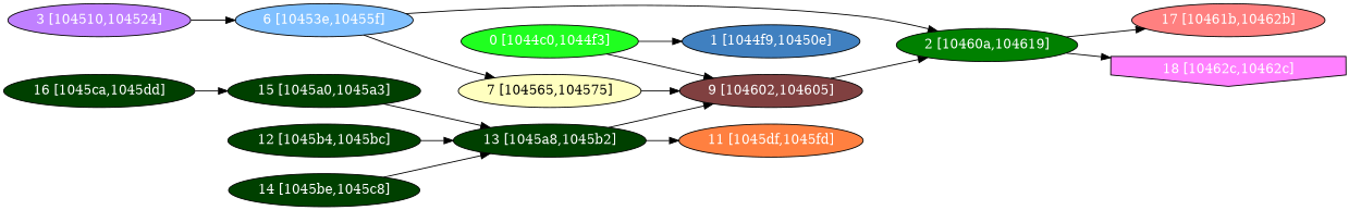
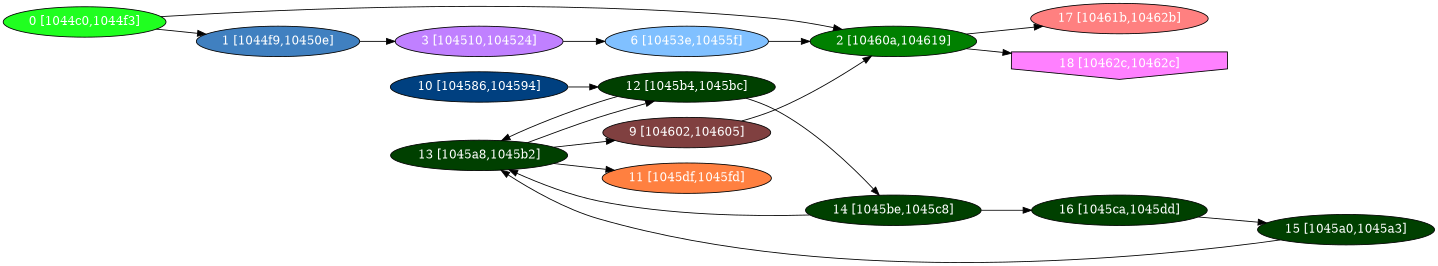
  digraph {
    rankdir=LR
    node [fillcolor="#004000" fontcolor="#ffffff" shape=oval style=filled]
    n1 [fillcolor="#20FF20" label="0 [1044c0,1044f3]"]
    n2 [fillcolor="#4080C0" label="1 [1044f9,10450e]"]
    n3 [fillcolor="#008000" label="2 [10460a,104619]"]
    n4 [fillcolor="#C080FF" label="3 [104510,104524]"]
    n5 [fillcolor="#FF8080" label="17 [10461b,10462b]"]
    n6 [fillcolor="#FF80FF" label="18 [10462c,10462c]" shape=invhouse]
    n7 [fillcolor="#80C0FF" label="6 [10453e,10455f]"]
-   n8 [fillcolor="#FFFFC0" fontcolor="#000000" label="7 [104565,104575]"]
    n9 [fillcolor="#804040" label="9 [104602,104605]"]
+   n10 [fillcolor="#004080" label="10 [104586,104594]"]
    n11 [label="12 [1045b4,1045bc]"]
    n12 [fillcolor="#FF8040" label="11 [1045df,1045fd]"]
    n13 [label="13 [1045a8,1045b2]"]
    n14 [label="14 [1045be,1045c8]"]
    n15 [label="16 [1045ca,1045dd]"]
    n16 [label="15 [1045a0,1045a3]"]
    n1 -> n2
-   n1 -> n9
+   n1 -> n3
+   n2 -> n4
    n3 -> n5
    n3 -> n6
    n4 -> n7
    n7 -> n3
-   n7 -> n8
-   n8 -> n9
    n9 -> n3
+   n10 -> n11
    n11 -> n13
+   n11 -> n14
    n13 -> n9
+   n13 -> n11
    n13 -> n12
    n14 -> n13
+   n14 -> n15
    n15 -> n16
    n16 -> n13
  }
